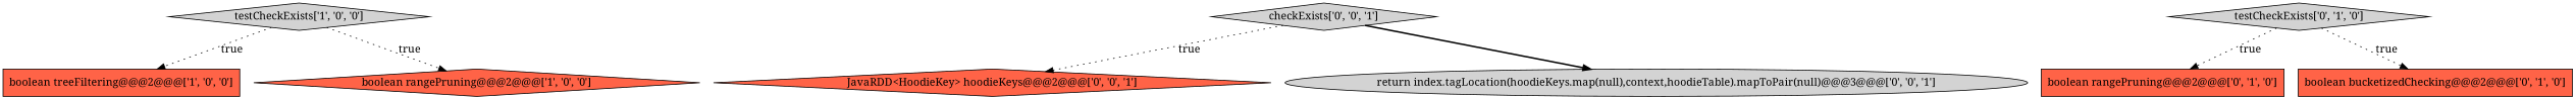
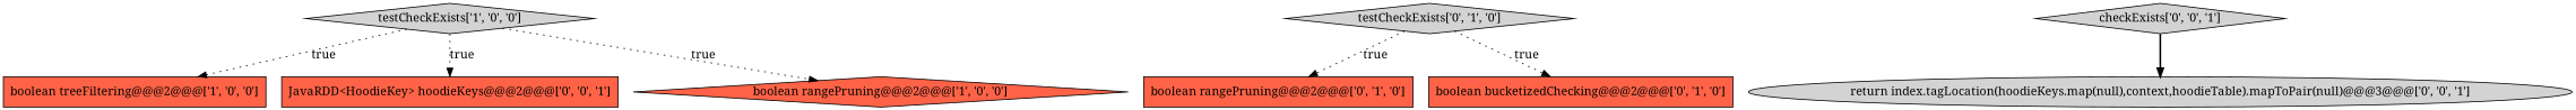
  digraph {
    fontname="Noto Serif"
    node [fillcolor=tomato fontname="Noto Serif" shape=box style=filled]
    edge [fontname="Noto Serif" style=dotted]
    n1 [label="boolean treeFiltering@@@2@@@['1', '0', '0']"]
-   n2 [label="JavaRDD<HoodieKey> hoodieKeys@@@2@@@['0', '0', '1']" shape=diamond]
+   n2 [label="JavaRDD<HoodieKey> hoodieKeys@@@2@@@['0', '0', '1']"]
    n3 [label="boolean rangePruning@@@2@@@['0', '1', '0']"]
    n4 [label="boolean rangePruning@@@2@@@['1', '0', '0']" shape=diamond]
    n5 [fillcolor=lightgray label="checkExists['0', '0', '1']" shape=diamond]
    n6 [fillcolor=lightgray label="return index.tagLocation(hoodieKeys.map(null),context,hoodieTable).mapToPair(null)@@@3@@@['0', '0', '1']" shape=ellipse]
    n7 [fillcolor=lightgray label="testCheckExists['1', '0', '0']" shape=diamond]
    n8 [label="boolean bucketizedChecking@@@2@@@['0', '1', '0']"]
    n9 [fillcolor=lightgray label="testCheckExists['0', '1', '0']" shape=diamond]
-   n5 -> n2 [label=true]
+   n7 -> n2 [label=true]
    n5 -> n6 [style=bold]
    n7 -> n1 [label=true]
    n7 -> n4 [label=true]
    n9 -> n3 [label=true]
    n9 -> n8 [label=true]
  }
